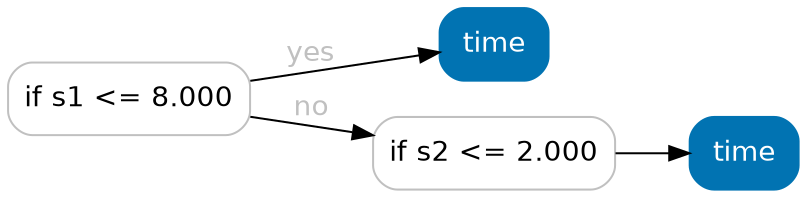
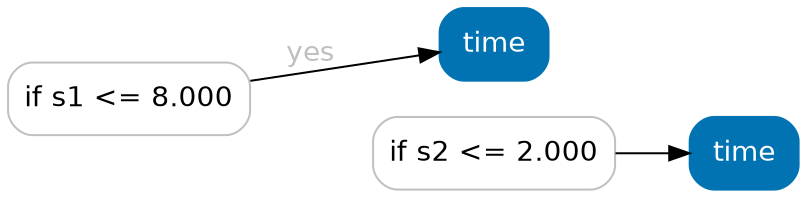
  digraph {
    fontname="DejaVu Sans"
    rankdir=LR
    node [color=gray fillcolor=white fontname="DejaVu Sans" shape=box style="filled, rounded"]
    edge [fontcolor=gray fontname="DejaVu Sans"]
    n1 [height=0.5 label="if s1 <= 8.000" width=1.6667]
    n2 [color="#0173b2" fillcolor="#0173b2" fontcolor=white height=0.5 label=time width=0.75]
    n3 [height=0.5 label="if s2 <= 2.000" width=1.6667]
    n4 [color="#0173b2" fillcolor="#0173b2" fontcolor=white height=0.5 label=time width=0.75]
    n1 -> n2 [label=yes]
-   n1 -> n3 [label=no]
    n3 -> n4
  }
